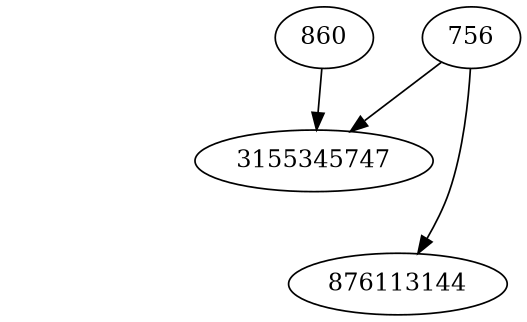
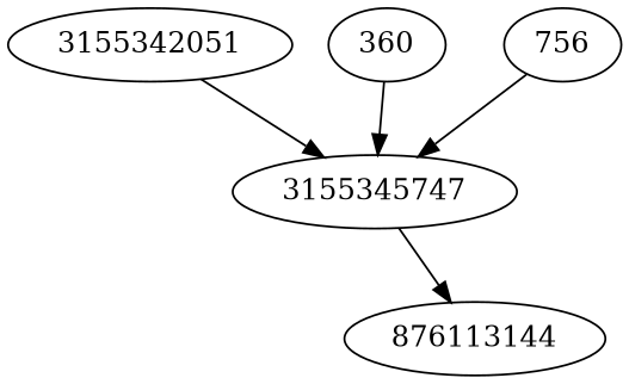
  strict digraph {
+   3155342051
    3155345747
    876113144
    n4 [label=756]
-   360 [label=860]
-   n4 -> 876113144
+   360
+   3155342051 -> 3155345747
+   3155345747 -> 876113144
    n4 -> 3155345747
    360 -> 3155345747
  }
